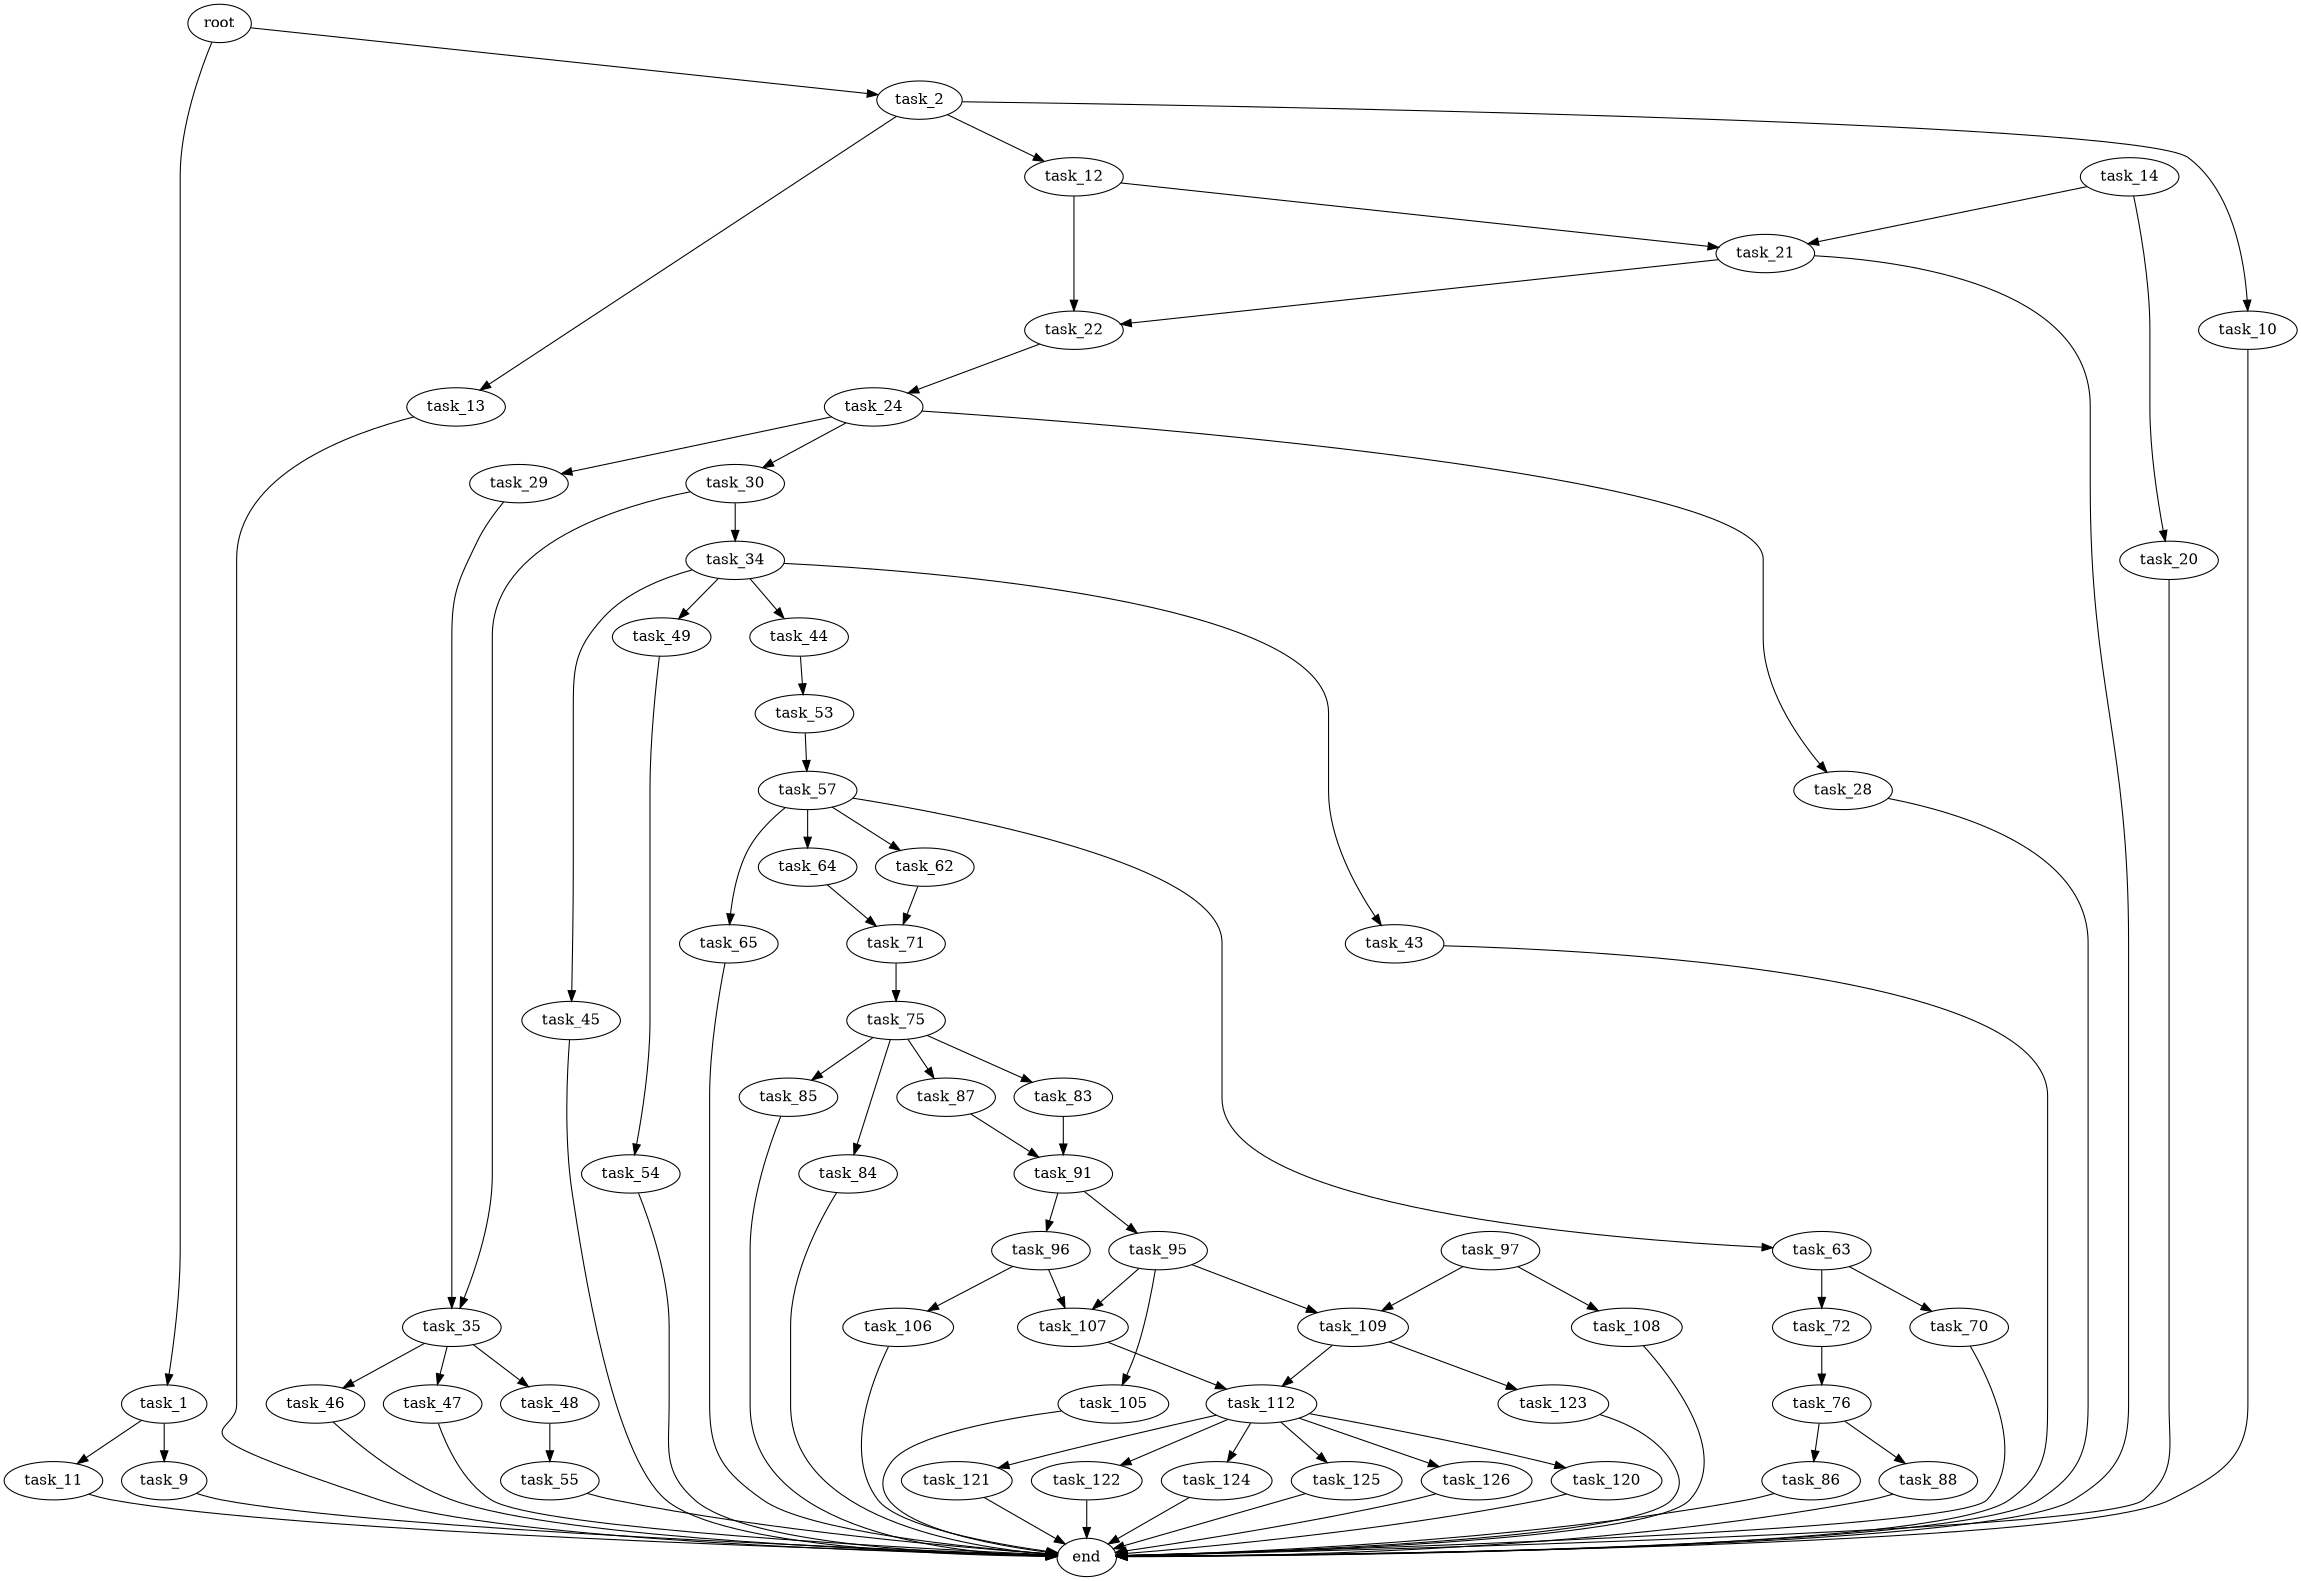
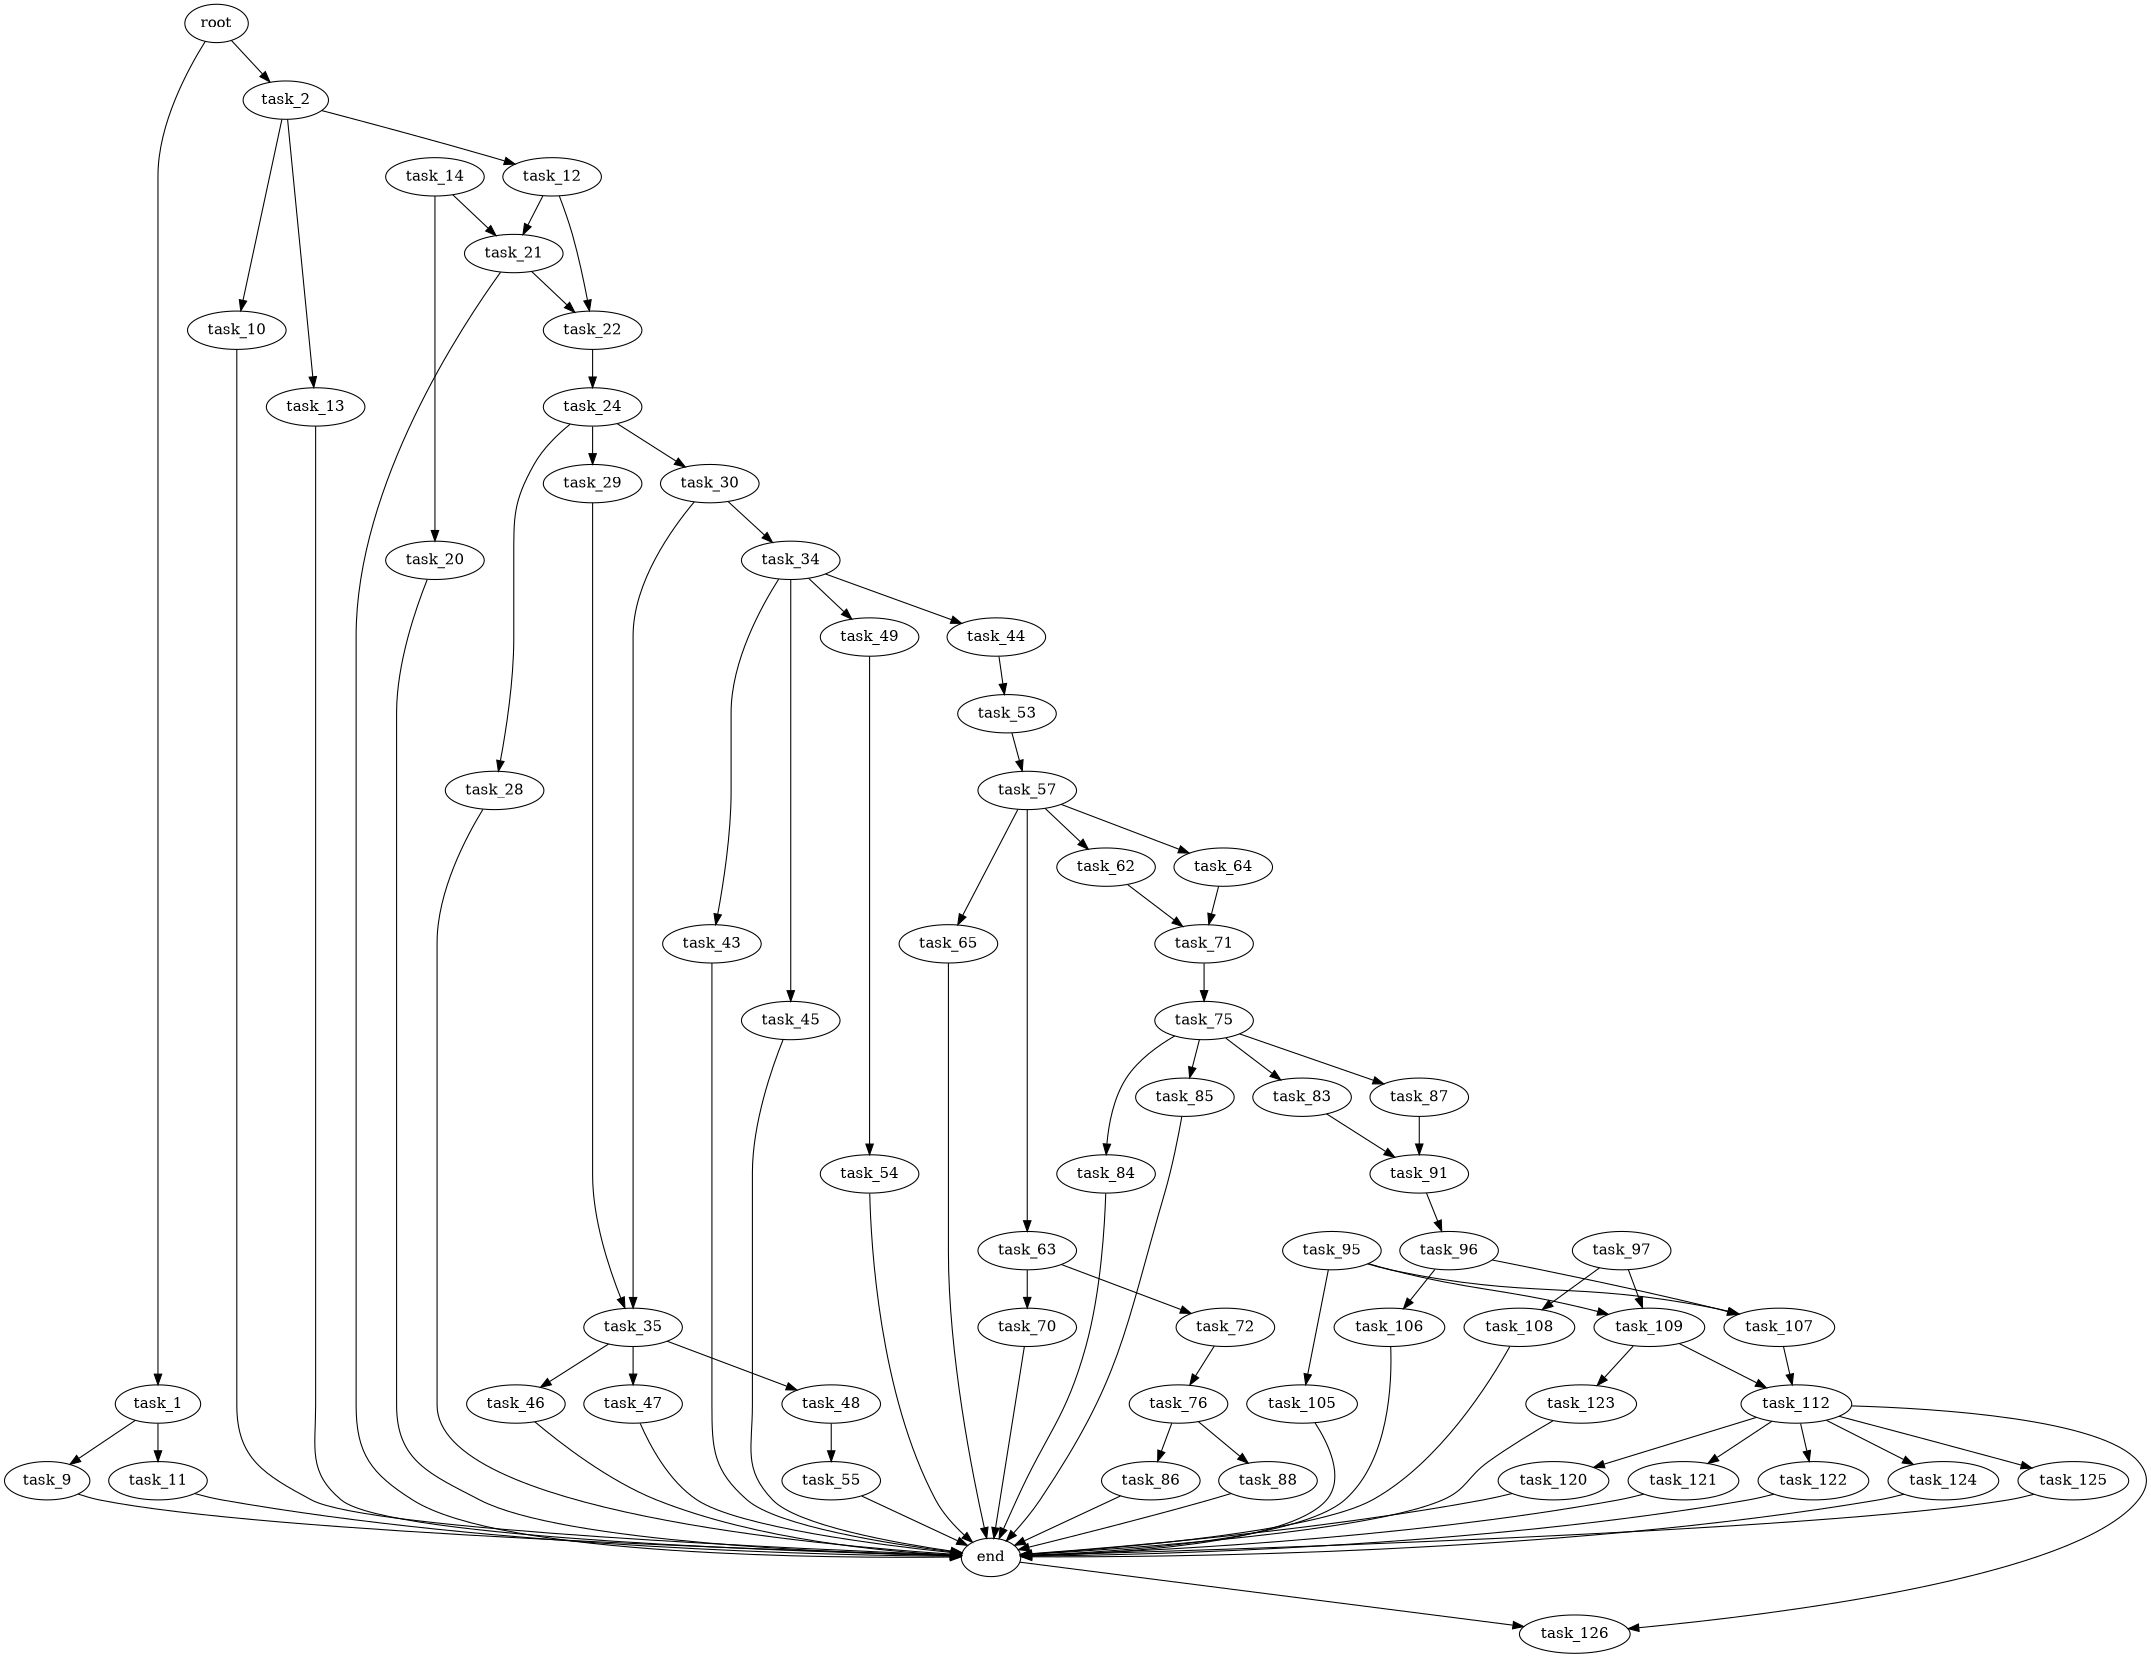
  digraph {
    root
    task_1
    task_2
    task_9
    task_11
    task_10
    task_12
    task_13
    end
    task_21
    task_22
    task_14
    task_20
    task_24
    task_28
    task_29
    task_30
    task_35
    task_34
    task_46
    task_47
    task_48
    task_43
    task_44
    task_45
    task_49
    task_55
    task_53
    task_54
    task_57
    task_62
    task_63
    task_64
    task_65
    task_71
    task_70
    task_72
    task_75
    task_76
    task_83
    task_84
    task_85
    task_87
    task_86
    task_88
    task_91
    task_95
    task_96
    task_105
    task_107
    task_109
    task_106
    task_97
    task_108
    task_112
    task_123
    task_120
    task_121
    task_122
    task_124
    task_125
    task_126
    root -> task_1
    root -> task_2
    task_1 -> task_9
    task_1 -> task_11
    task_2 -> task_10
    task_2 -> task_12
    task_2 -> task_13
    task_9 -> end
    task_11 -> end
    task_10 -> end
    task_12 -> task_21
    task_12 -> task_22
    task_13 -> end
    task_21 -> end
    task_21 -> task_22
    task_22 -> task_24
    task_14 -> task_21
    task_14 -> task_20
    task_20 -> end
    task_24 -> task_28
    task_24 -> task_29
    task_24 -> task_30
    task_28 -> end
    task_29 -> task_35
    task_30 -> task_35
    task_30 -> task_34
    task_35 -> task_46
    task_35 -> task_47
    task_35 -> task_48
    task_34 -> task_43
    task_34 -> task_44
    task_34 -> task_45
    task_34 -> task_49
    task_46 -> end
    task_47 -> end
    task_48 -> task_55
    task_43 -> end
    task_44 -> task_53
    task_45 -> end
    task_49 -> task_54
    task_55 -> end
    task_53 -> task_57
    task_54 -> end
    task_57 -> task_62
    task_57 -> task_63
    task_57 -> task_64
    task_57 -> task_65
    task_62 -> task_71
    task_63 -> task_70
    task_63 -> task_72
    task_64 -> task_71
    task_65 -> end
    task_71 -> task_75
    task_70 -> end
    task_72 -> task_76
    task_75 -> task_83
    task_75 -> task_84
    task_75 -> task_85
    task_75 -> task_87
    task_76 -> task_86
    task_76 -> task_88
    task_83 -> task_91
    task_84 -> end
    task_85 -> end
    task_87 -> task_91
    task_86 -> end
    task_88 -> end
-   task_91 -> task_95
    task_91 -> task_96
    task_95 -> task_105
    task_95 -> task_107
    task_95 -> task_109
    task_96 -> task_107
    task_96 -> task_106
    task_105 -> end
    task_107 -> task_112
    task_109 -> task_112
    task_109 -> task_123
    task_106 -> end
    task_97 -> task_109
    task_97 -> task_108
    task_108 -> end
    task_112 -> task_120
    task_112 -> task_121
    task_112 -> task_122
    task_112 -> task_124
    task_112 -> task_125
    task_112 -> task_126
    task_123 -> end
    task_120 -> end
    task_121 -> end
    task_122 -> end
    task_124 -> end
    task_125 -> end
-   task_126 -> end
+   end -> task_126
  }
